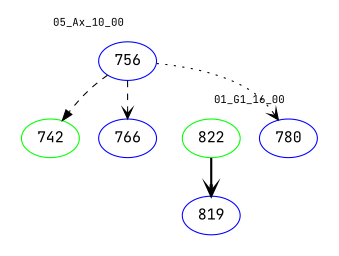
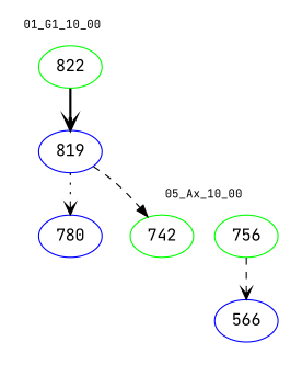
  digraph {
    fontname="JetBrains Mono"
    node [color=blue fontname="JetBrains Mono"]
    edge [arrowhead=vee color=black fontname="JetBrains Mono" style=dashed]
-   n1 [label=756]
+   n1 [color=green label=756]
    n2 [color=green label=742]
-   n3 [label=766]
+   n3 [label=566]
    n4 [label=819]
    n5 [label=780]
    n6 [color=green label=822]
    subgraph cluster_1 {
      color=white
      fontsize=10
      label="05_Ax_10_00"
      n1
      n2
      n3
    }
    subgraph cluster_2 {
      color=white
      fontsize=10
-     label="01_G1_16_00"
+     label="01_G1_10_00"
      n4
      n5
      n6
    }
-   n1 -> n2 [arrowhead=normal]
+   n4 -> n2 [arrowhead=normal]
    n1 -> n3
-   n1 -> n5 [style=dotted]
+   n4 -> n5 [style=dotted]
    n6 -> n4 [style=bold]
  }
